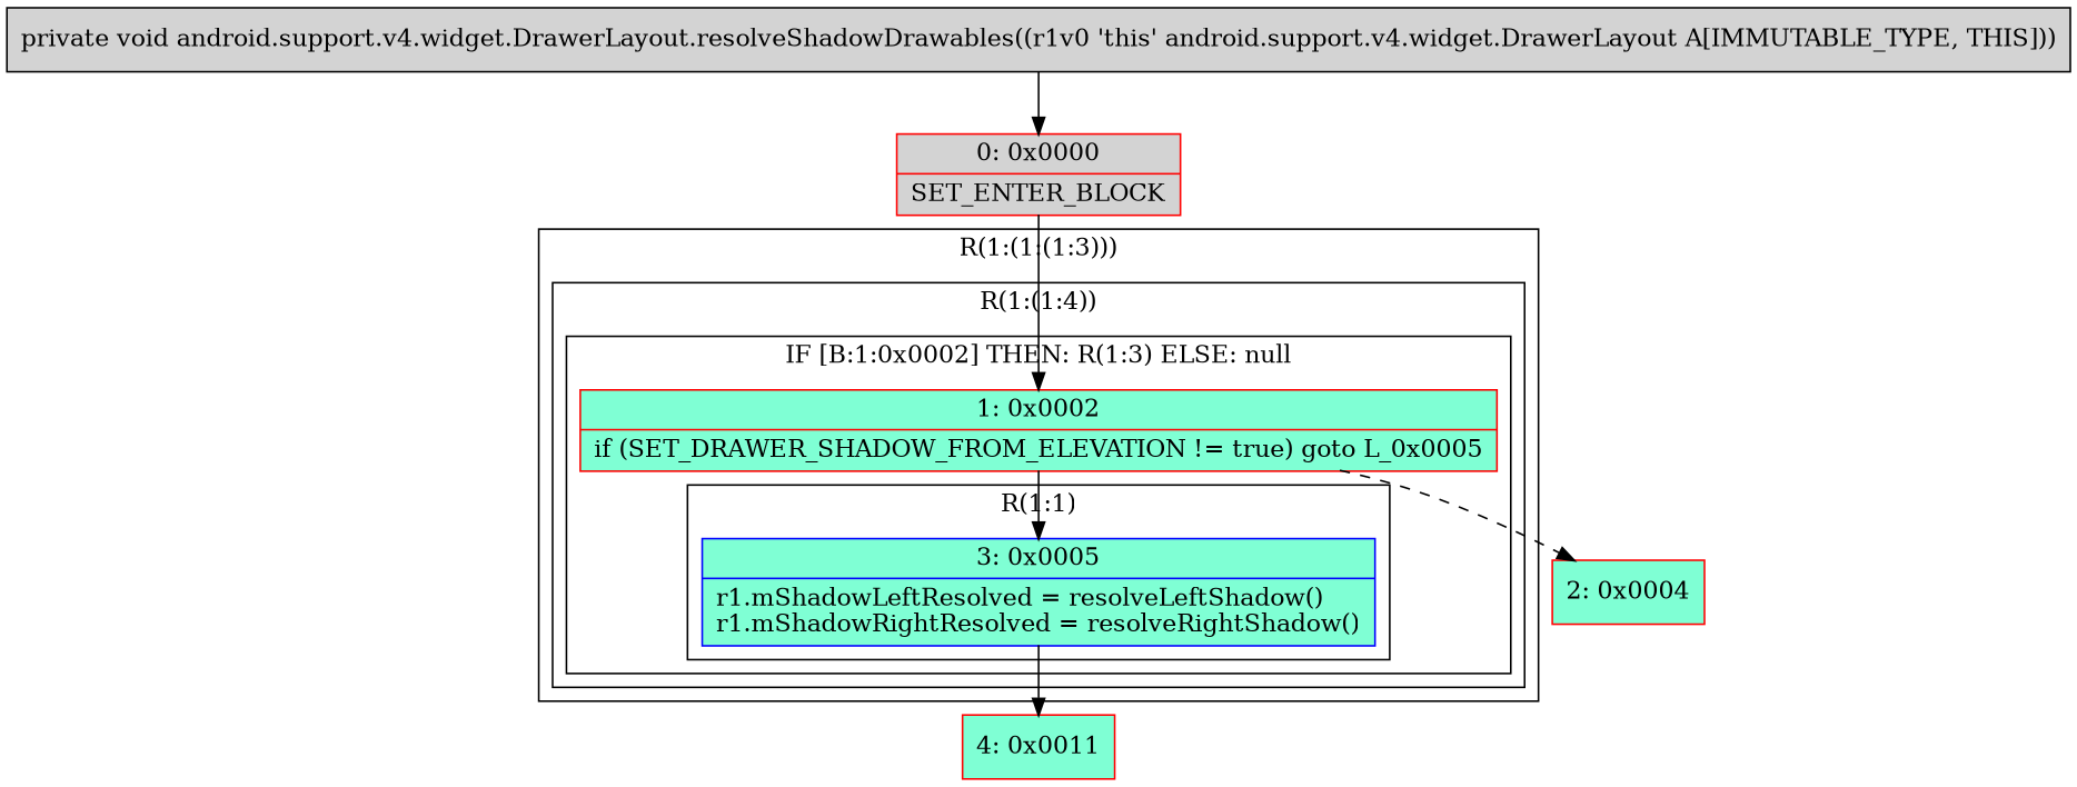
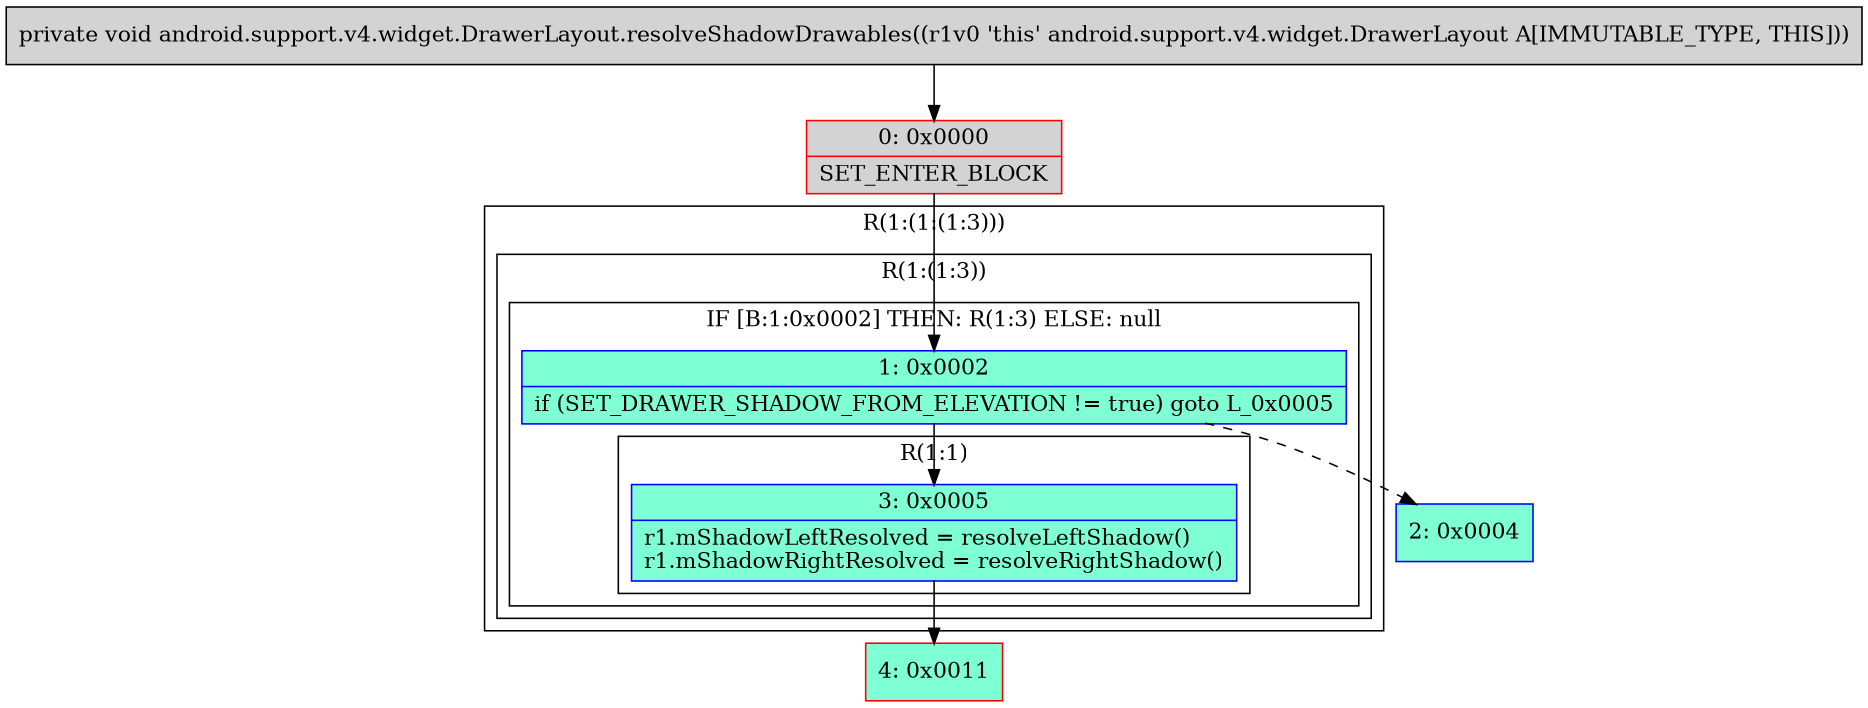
  digraph {
    node [color=red fillcolor=aquamarine shape=record style=filled]
    n1 [color=blue label="{3\:\ 0x0005|r1.mShadowLeftResolved = resolveLeftShadow()\lr1.mShadowRightResolved = resolveRightShadow()\l}"]
-   n2 [label="{1\:\ 0x0002|if (SET_DRAWER_SHADOW_FROM_ELEVATION != true) goto L_0x0005\l}"]
+   n2 [color=blue label="{1\:\ 0x0002|if (SET_DRAWER_SHADOW_FROM_ELEVATION != true) goto L_0x0005\l}"]
    n3 [label="{4\:\ 0x0011}"]
-   n4 [label="{2\:\ 0x0004}"]
+   n4 [color=blue label="{2\:\ 0x0004}"]
    n5 [fillcolor=lightgrey label="{0\:\ 0x0000|SET_ENTER_BLOCK\l}"]
    n6 [fillcolor=lightgrey label="{private void android.support.v4.widget.DrawerLayout.resolveShadowDrawables((r1v0 'this' android.support.v4.widget.DrawerLayout A[IMMUTABLE_TYPE, THIS])) }" color=""]
    subgraph cluster_1 {
      label="R(1:(1:(1:3)))"
      subgraph cluster_2 {
-       label="R(1:(1:4))"
+       label="R(1:(1:3))"
        subgraph cluster_3 {
          label="IF [B:1:0x0002] THEN: R(1:3) ELSE: null"
          n2
          subgraph cluster_4 {
            label="R(1:1)"
            n1
          }
        }
      }
    }
    n1 -> n3
    n2 -> n1
    n2 -> n4 [style=dashed]
    n5 -> n2
    n6 -> n5
  }
